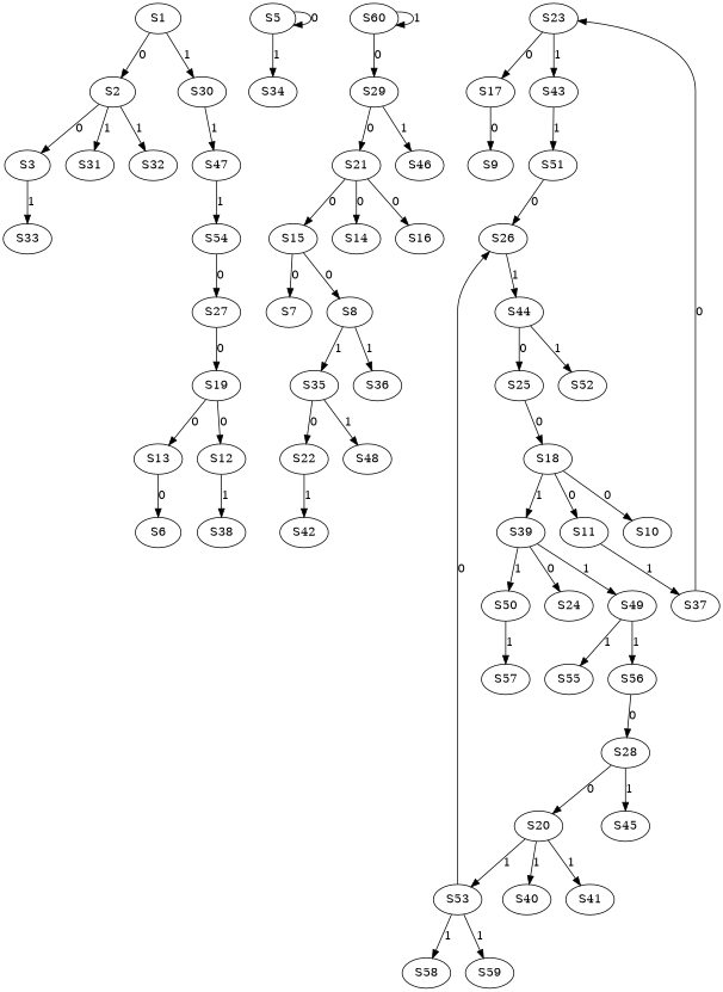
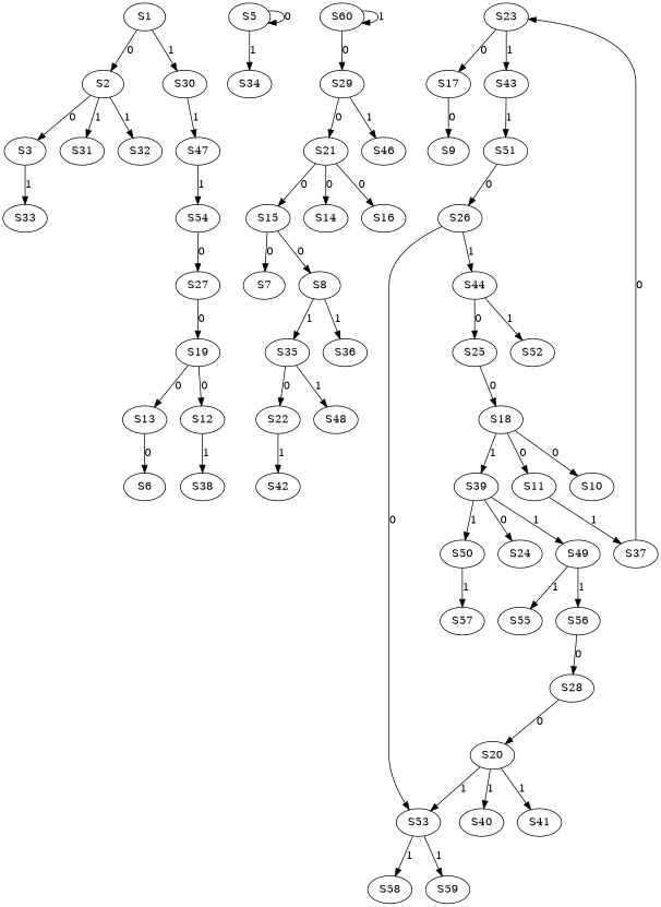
  strict digraph {
    S1
    S2
    S30
    S3
    S31
    S32
    S47
    S33
    S5
    S34
    S13
    S6
    S15
    S7
    S8
    S35
    S36
    S22
    S48
    S17
    S9
    S18
    S10
    S11
    S39
    S37
    S24
    S49
    S50
    S23
    S19
    S12
    S38
    S21
    S14
    S16
    S43
    S51
    S25
    S27
    S28
    S20
-   S45
    S40
    S41
    S53
    S29
    S46
    S42
    S56
    S55
    S57
    S44
    S52
    S26
    S54
    S60
    S58
    S59
    S1 -> S2 [label=0]
    S1 -> S30 [label=1]
    S2 -> S3 [label=0]
    S2 -> S31 [label=1]
    S2 -> S32 [label=1]
    S30 -> S47 [label=1]
    S3 -> S33 [label=1]
    S47 -> S54 [label=1]
    S5 -> S5 [label=0]
    S5 -> S34 [label=1]
    S13 -> S6 [label=0]
    S15 -> S7 [label=0]
    S15 -> S8 [label=0]
    S8 -> S35 [label=1]
    S8 -> S36 [label=1]
    S35 -> S22 [label=0]
    S35 -> S48 [label=1]
    S22 -> S42 [label=1]
    S17 -> S9 [label=0]
    S18 -> S10 [label=0]
    S18 -> S11 [label=0]
    S18 -> S39 [label=1]
    S11 -> S37 [label=1]
    S39 -> S24 [label=0]
    S39 -> S49 [label=1]
    S39 -> S50 [label=1]
    S37 -> S23 [label=0]
    S49 -> S56 [label=1]
    S49 -> S55 [label=1]
    S50 -> S57 [label=1]
    S23 -> S17 [label=0]
    S23 -> S43 [label=1]
    S19 -> S13 [label=0]
    S19 -> S12 [label=0]
    S12 -> S38 [label=1]
    S21 -> S15 [label=0]
    S21 -> S14 [label=0]
    S21 -> S16 [label=0]
    S43 -> S51 [label=1]
    S51 -> S26 [label=0]
    S25 -> S18 [label=0]
    S27 -> S19 [label=0]
    S28 -> S20 [label=0]
-   S28 -> S45 [label=1]
    S20 -> S40 [label=1]
    S20 -> S41 [label=1]
    S20 -> S53 [label=1]
-   S53 -> S26 [label=0]
+   S26 -> S53 [label=0]
    S53 -> S58 [label=1]
    S53 -> S59 [label=1]
    S29 -> S21 [label=0]
    S29 -> S46 [label=1]
    S56 -> S28 [label=0]
    S44 -> S25 [label=0]
    S44 -> S52 [label=1]
    S26 -> S44 [label=1]
    S54 -> S27 [label=0]
    S60 -> S29 [label=0]
    S60 -> S60 [label=1]
  }
